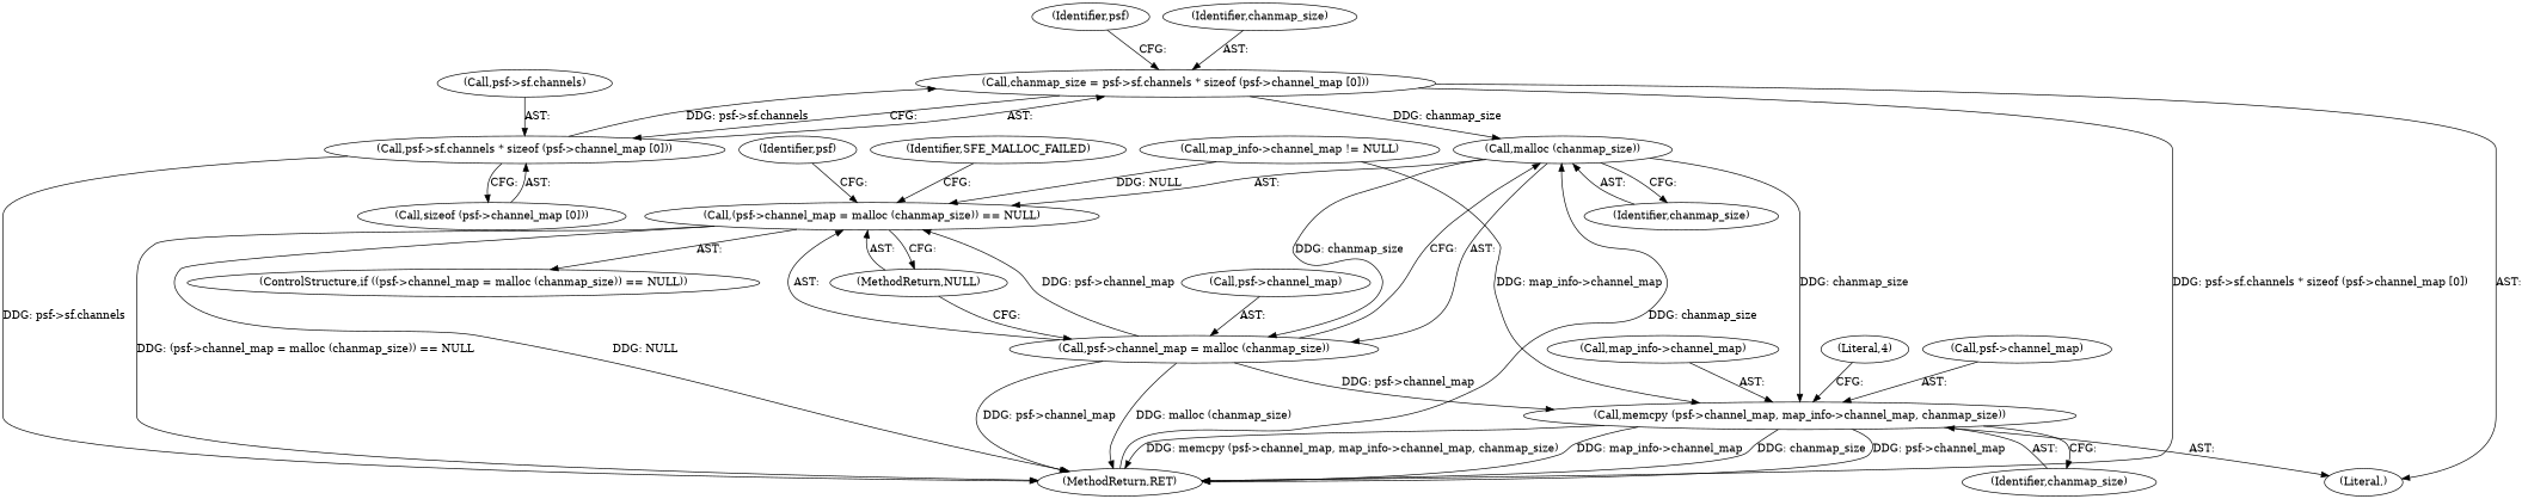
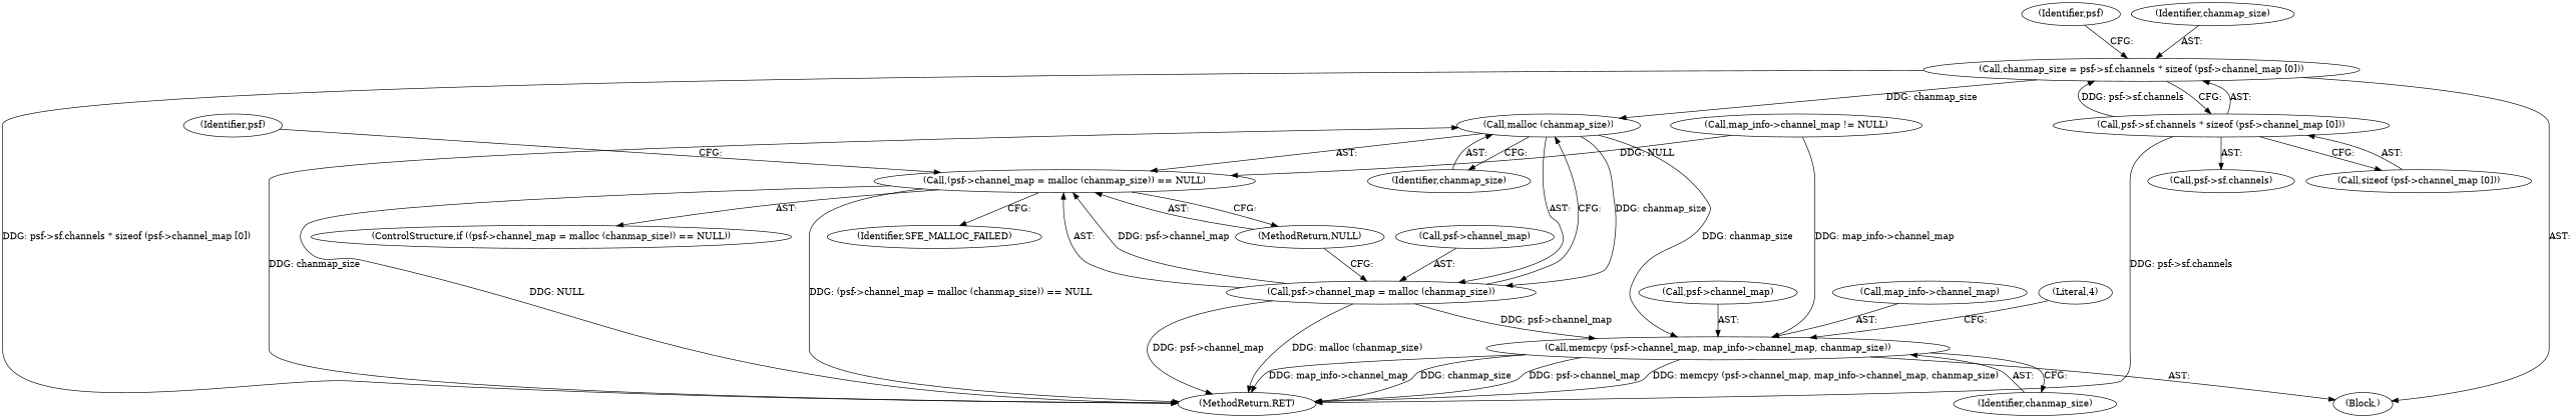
  digraph {
    n1 [label="(Call,malloc (chanmap_size))"]
    n2 [label="(Call,(psf->channel_map = malloc (chanmap_size)) == NULL)"]
    n3 [label="(Call,psf->channel_map = malloc (chanmap_size))"]
    n4 [label="(Call,memcpy (psf->channel_map, map_info->channel_map, chanmap_size))"]
    n5 [label="(Identifier,chanmap_size)"]
    n6 [label="(MethodReturn,RET)"]
    n7 [label="(ControlStructure,if ((psf->channel_map = malloc (chanmap_size)) == NULL))"]
    n8 [label="(MethodReturn,NULL)"]
-   n9 [label="(Literal,)"]
+   n9 [label="(Block,)"]
    n10 [label="(Identifier,chanmap_size)"]
    n11 [label="(Call,chanmap_size = psf->sf.channels * sizeof (psf->channel_map [0]))"]
    n12 [label="(Call,psf->sf.channels * sizeof (psf->channel_map [0]))"]
    n13 [label="(Call,sizeof (psf->channel_map [0]))"]
    n14 [label="(Call,map_info->channel_map)"]
    n15 [label="(Call,map_info->channel_map != NULL)"]
    n16 [label="(Literal,4)"]
    n17 [label="(Identifier,psf)"]
    n18 [label="(Identifier,chanmap_size)"]
    n19 [label="(Identifier,SFE_MALLOC_FAILED)"]
    n20 [label="(Call,psf->channel_map)"]
    n21 [label="(Call,psf->sf.channels)"]
    n22 [label="(Identifier,psf)"]
    n23 [label="(Call,psf->channel_map)"]
    n1 -> n2 [label="AST: "]
    n1 -> n3 [label="AST: "]
    n1 -> n3 [label="DDG: chanmap_size"]
    n1 -> n4 [label="DDG: chanmap_size"]
    n1 -> n5 [label="CFG: "]
    n2 -> n6 [label="DDG: (psf->channel_map = malloc (chanmap_size)) == NULL"]
    n2 -> n6 [label="DDG: NULL"]
    n2 -> n7 [label="AST: "]
    n2 -> n8 [label="CFG: "]
    n3 -> n1 [label="CFG: "]
    n3 -> n2 [label="AST: "]
    n3 -> n2 [label="DDG: psf->channel_map"]
    n3 -> n4 [label="DDG: psf->channel_map"]
    n3 -> n6 [label="DDG: malloc (chanmap_size)"]
    n3 -> n6 [label="DDG: psf->channel_map"]
    n4 -> n6 [label="DDG: psf->channel_map"]
    n4 -> n6 [label="DDG: memcpy (psf->channel_map, map_info->channel_map, chanmap_size)"]
    n4 -> n6 [label="DDG: map_info->channel_map"]
    n4 -> n6 [label="DDG: chanmap_size"]
    n4 -> n9 [label="AST: "]
    n4 -> n10 [label="CFG: "]
    n5 -> n1 [label="AST: "]
    n6 -> n1 [label="DDG: chanmap_size"]
    n8 -> n2 [label="AST: "]
    n8 -> n3 [label="CFG: "]
    n10 -> n4 [label="AST: "]
    n11 -> n1 [label="DDG: chanmap_size"]
    n11 -> n6 [label="DDG: psf->sf.channels * sizeof (psf->channel_map [0])"]
    n11 -> n9 [label="AST: "]
    n11 -> n12 [label="CFG: "]
    n12 -> n6 [label="DDG: psf->sf.channels"]
    n12 -> n11 [label="AST: "]
    n12 -> n11 [label="DDG: psf->sf.channels"]
    n12 -> n13 [label="CFG: "]
    n13 -> n12 [label="AST: "]
    n14 -> n4 [label="AST: "]
    n15 -> n2 [label="DDG: NULL"]
    n15 -> n4 [label="DDG: map_info->channel_map"]
    n16 -> n4 [label="CFG: "]
    n17 -> n11 [label="CFG: "]
    n18 -> n11 [label="AST: "]
-   n19 -> n2 [label="CFG: "]
+   n2 -> n19 [label="CFG: "]
    n20 -> n3 [label="AST: "]
-   n21 -> n12 [label="AST: "]
+   n12 -> n21 [label="AST: "]
    n22 -> n2 [label="CFG: "]
    n23 -> n4 [label="AST: "]
  }
